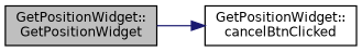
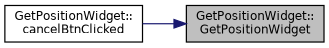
  digraph {
    rankdir=LR
    node [color=black fontname=Helvetica fontsize=10 shape=record style=filled]
    n1 [fillcolor=grey75 fontcolor=black height=0.2 label="GetPositionWidget::\lGetPositionWidget" width=0.4]
    n2 [fillcolor=white height=0.2 label="GetPositionWidget::\lcancelBtnClicked" width=0.4]
-   n1 -> n2 [color=midnightblue fontname=Helvetica fontsize=10 labelfontname=Helvetica labelfontsize=10 style=solid]
+   n2 -> n1 [color=midnightblue fontname=Helvetica fontsize=10 labelfontname=Helvetica labelfontsize=10 style=solid]
  }
